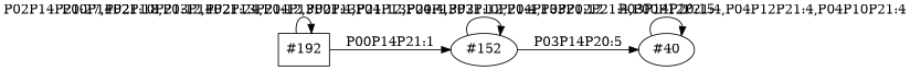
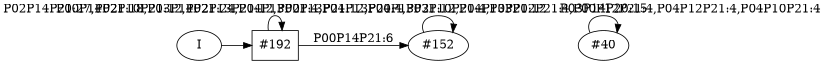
  digraph {
    rankdir=LR
    n1 [label="#192" shape=box]
    n2 [label="#152"]
    n3 [label="#40"]
+   I
    n1 -> n1 [label="P02P14P21:27,P02P10P21:12,P02P13P21:12,P00P13P21:12,P04P13P21:12,P04P13P20:12"]
-   n1 -> n2 [label="P00P14P21:1"]
+   n1 -> n2 [label="P00P14P21:6"]
    n2 -> n2 [label="P00P14P21:18,P03P14P21:24,P04P13P21:4,P04P13P20:4,P03P10P21:4,P03P12P21:4,P00P12P21:4,P04P12P21:4,P04P10P21:4"]
-   n2 -> n3 [label="P03P14P20:5"]
    n3 -> n3 [label="P03P14P20:15"]
+   I -> n1
  }
